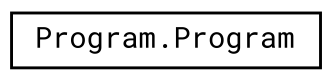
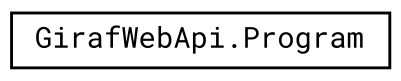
  digraph {
    rankdir=LR
    fontname="Roboto Mono"
-   n1 [color=black fillcolor=white fontname="Roboto Mono" fontsize=10 height=0.2 label="Program.Program" shape=record style=filled width=0.4]
+   n1 [color=black fillcolor=white fontname="Roboto Mono" fontsize=10 height=0.2 label="GirafWebApi.Program" shape=record style=filled width=0.4]
  }
